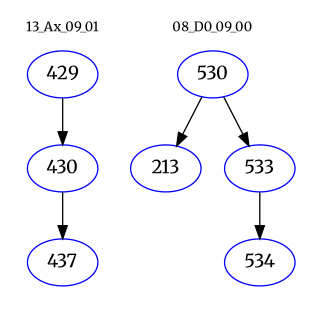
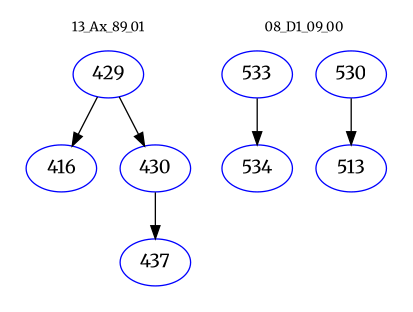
  digraph {
    fontname=Merriweather
    node [color=blue fontname=Merriweather]
    edge [color=black fontname=Merriweather]
    n1 [label=429]
+   n2 [label=416]
    n3 [label=430]
    n4 [label=437]
    n5 [label=530]
-   n6 [label=213]
+   n6 [label=513]
    n7 [label=533]
    n8 [label=534]
    subgraph cluster_1 {
      color=white
      fontsize=10
-     label="13_Ax_09_01"
+     label="13_Ax_89_01"
      n1
+     n2
      n3
      n4
    }
    subgraph cluster_2 {
      color=white
      fontsize=10
-     label="08_D0_09_00"
+     label="08_D1_09_00"
      n5
      n6
      n7
      n8
    }
+   n1 -> n2
    n1 -> n3
    n3 -> n4
    n5 -> n6
-   n5 -> n7
    n7 -> n8
  }
